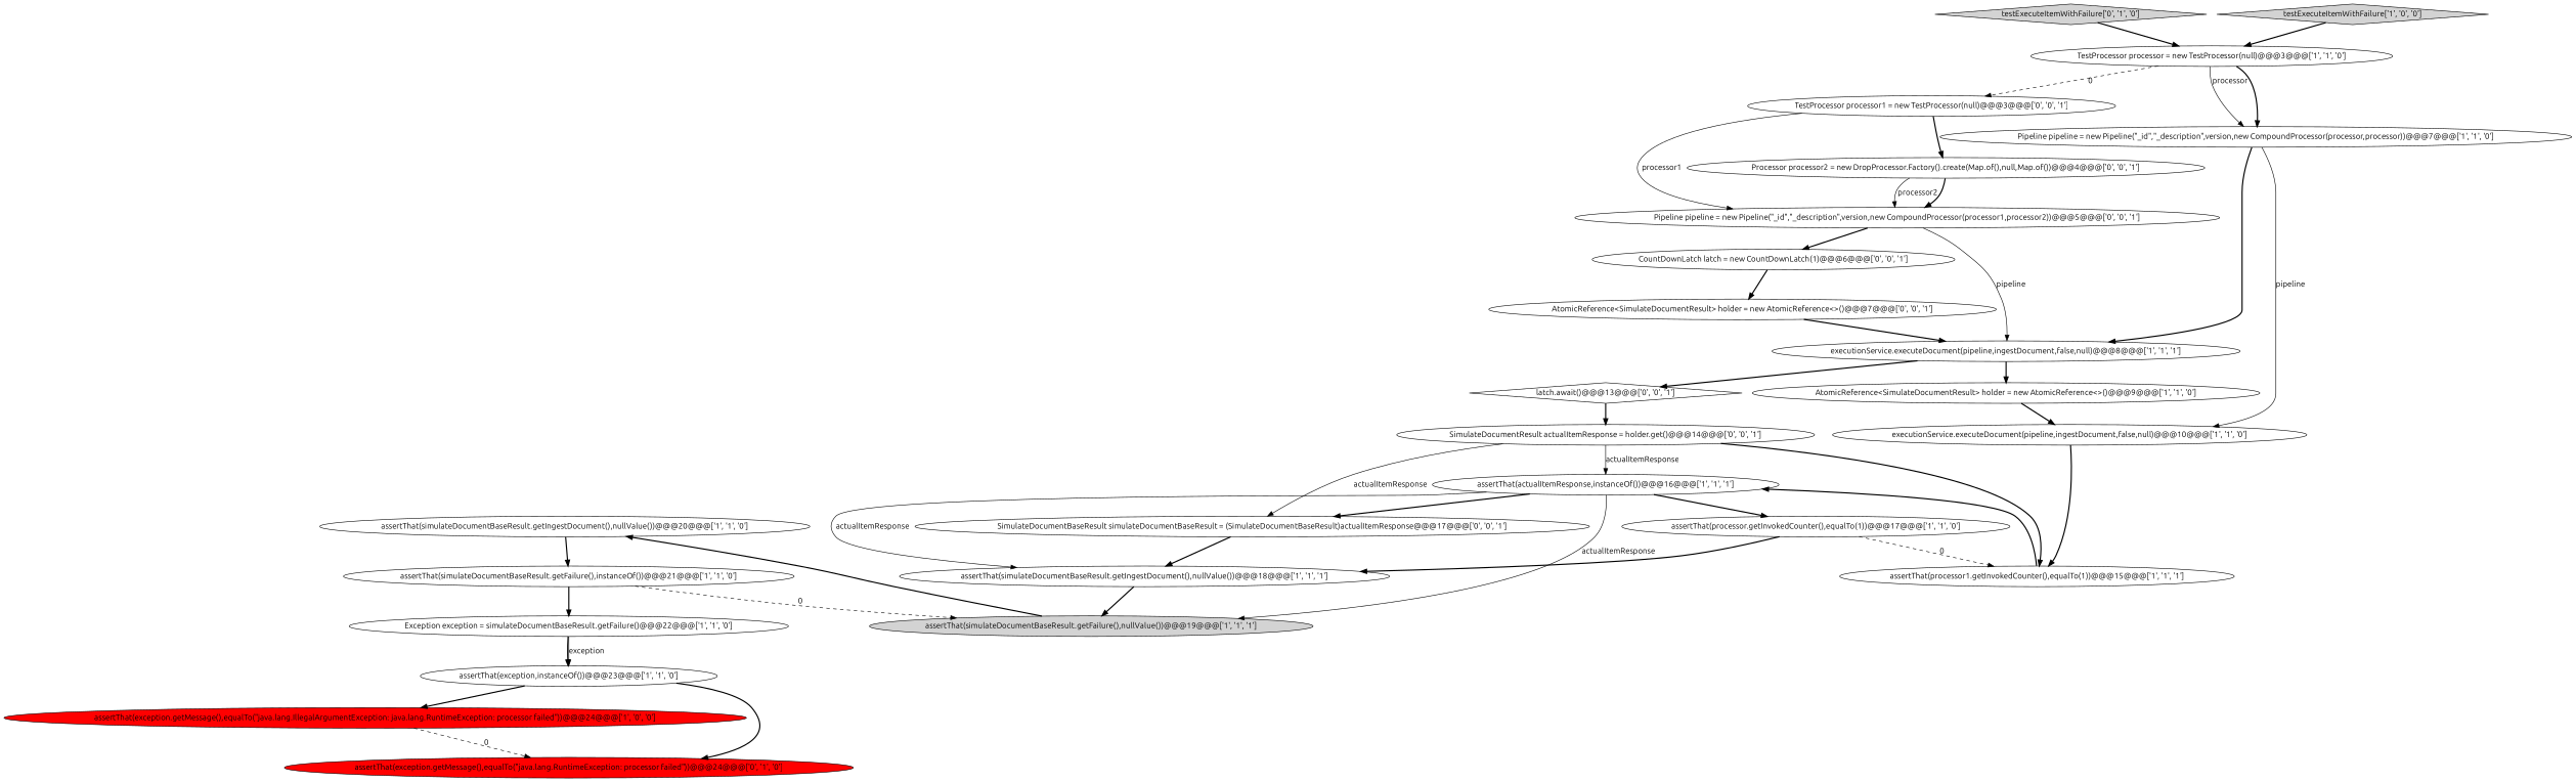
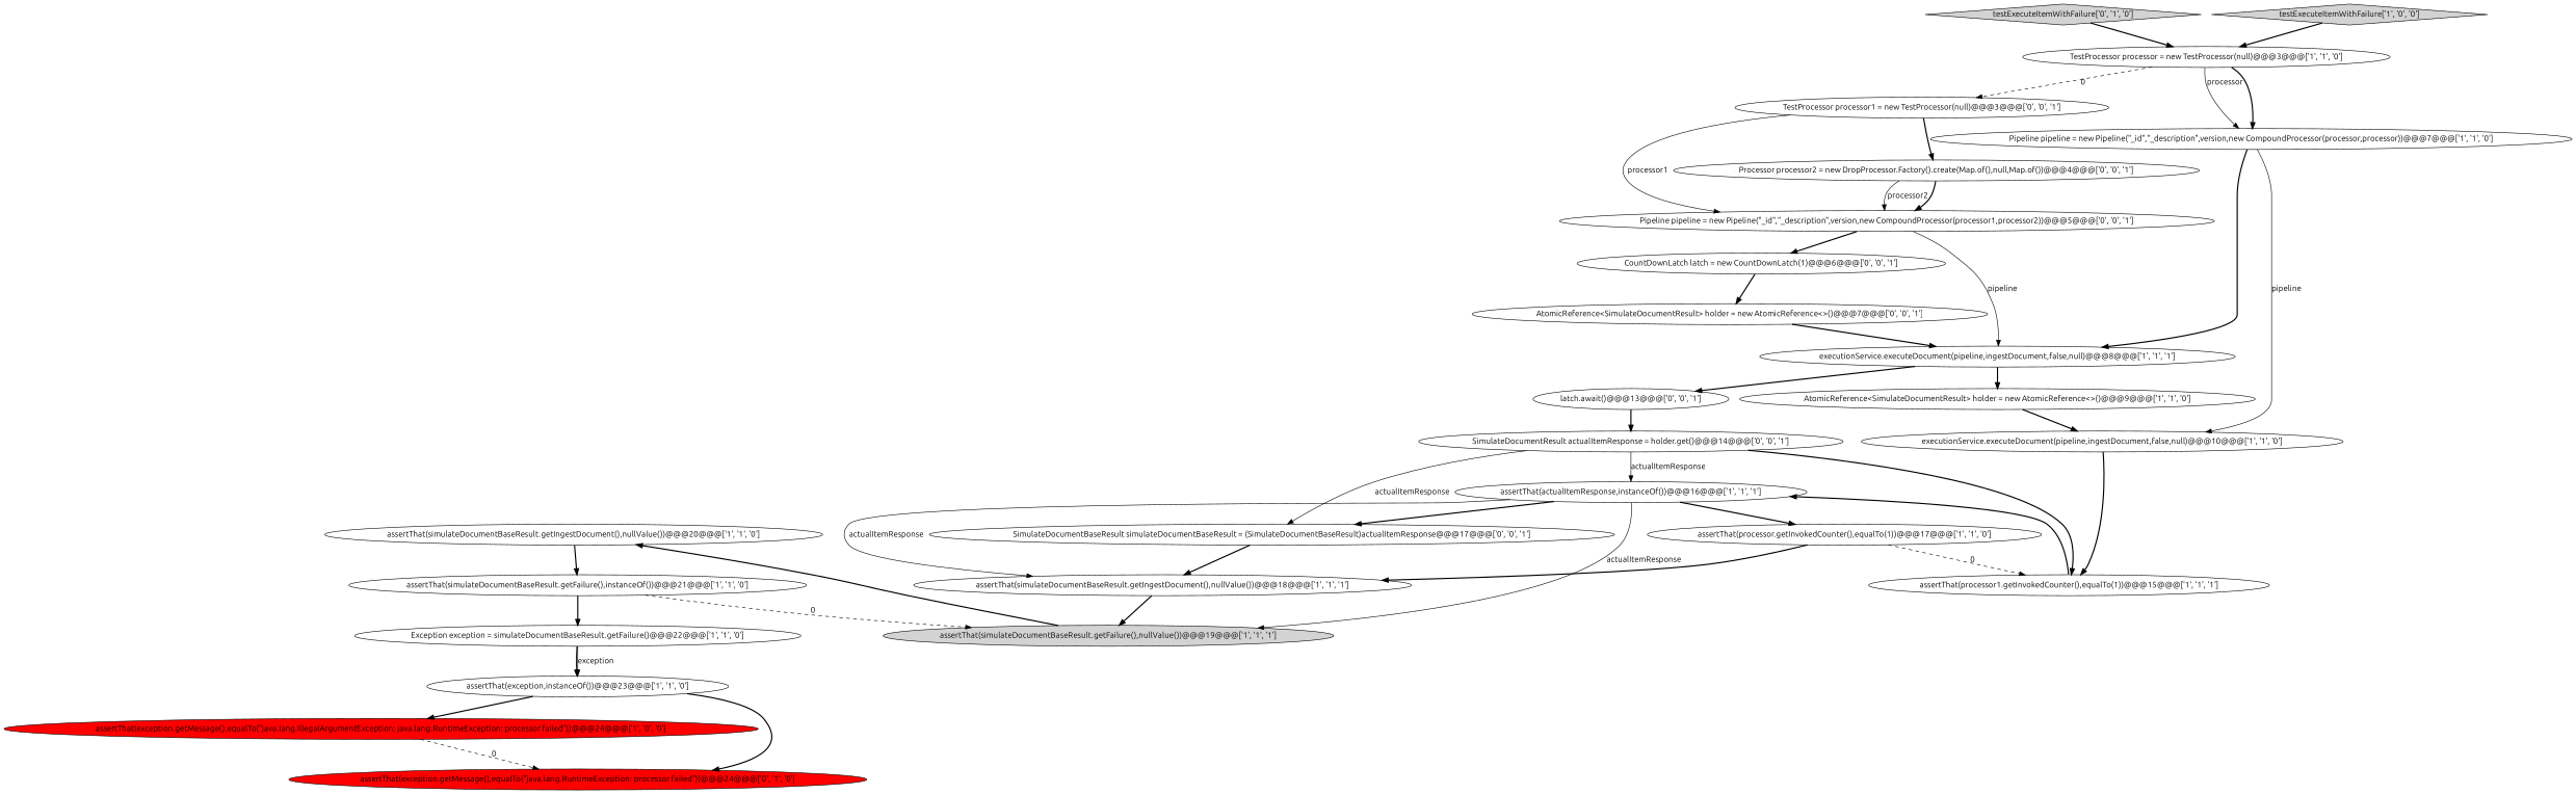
  digraph {
    fontname=Ubuntu
    node [fillcolor=white fontname=Ubuntu shape=ellipse style=filled]
    edge [fontname=Ubuntu style=bold]
    n1 [label="assertThat(simulateDocumentBaseResult.getIngestDocument(),nullValue())@@@20@@@['1', '1', '0']"]
    n2 [label="assertThat(simulateDocumentBaseResult.getFailure(),instanceOf())@@@21@@@['1', '1', '0']"]
    n3 [fillcolor=lightgray label="assertThat(simulateDocumentBaseResult.getFailure(),nullValue())@@@19@@@['1', '1', '1']"]
    n4 [label="Exception exception = simulateDocumentBaseResult.getFailure()@@@22@@@['1', '1', '0']"]
    n5 [fillcolor=lightgray label="testExecuteItemWithFailure['0', '1', '0']" shape=diamond]
    n6 [label="TestProcessor processor = new TestProcessor(null)@@@3@@@['1', '1', '0']"]
    n7 [label="TestProcessor processor1 = new TestProcessor(null)@@@3@@@['0', '0', '1']"]
    n8 [label="Pipeline pipeline = new Pipeline(\"_id\",\"_description\",version,new CompoundProcessor(processor,processor))@@@7@@@['1', '1', '0']"]
    n9 [label="Processor processor2 = new DropProcessor.Factory().create(Map.of(),null,Map.of())@@@4@@@['0', '0', '1']"]
    n10 [label="Pipeline pipeline = new Pipeline(\"_id\",\"_description\",version,new CompoundProcessor(processor1,processor2))@@@5@@@['0', '0', '1']"]
    n11 [label="executionService.executeDocument(pipeline,ingestDocument,false,null)@@@8@@@['1', '1', '1']"]
    n12 [label="CountDownLatch latch = new CountDownLatch(1)@@@6@@@['0', '0', '1']"]
    n13 [fillcolor=lightgray label="testExecuteItemWithFailure['1', '0', '0']" shape=diamond]
    n14 [label="assertThat(simulateDocumentBaseResult.getIngestDocument(),nullValue())@@@18@@@['1', '1', '1']"]
    n15 [fillcolor=red label="assertThat(exception.getMessage(),equalTo(\"java.lang.IllegalArgumentException: java.lang.RuntimeException: processor failed\"))@@@24@@@['1', '0', '0']"]
    n16 [fillcolor=red label="assertThat(exception.getMessage(),equalTo(\"java.lang.RuntimeException: processor failed\"))@@@24@@@['0', '1', '0']"]
    n17 [label="assertThat(exception,instanceOf())@@@23@@@['1', '1', '0']"]
-   n18 [label="latch.await()@@@13@@@['0', '0', '1']" shape=diamond]
+   n18 [label="latch.await()@@@13@@@['0', '0', '1']"]
    n19 [label="AtomicReference<SimulateDocumentResult> holder = new AtomicReference<>()@@@9@@@['1', '1', '0']"]
    n20 [label="AtomicReference<SimulateDocumentResult> holder = new AtomicReference<>()@@@7@@@['0', '0', '1']"]
    n21 [label="assertThat(processor1.getInvokedCounter(),equalTo(1))@@@15@@@['1', '1', '1']"]
    n22 [label="assertThat(actualItemResponse,instanceOf())@@@16@@@['1', '1', '1']"]
    n23 [label="SimulateDocumentBaseResult simulateDocumentBaseResult = (SimulateDocumentBaseResult)actualItemResponse@@@17@@@['0', '0', '1']"]
    n24 [label="assertThat(processor.getInvokedCounter(),equalTo(1))@@@17@@@['1', '1', '0']"]
    n25 [label="executionService.executeDocument(pipeline,ingestDocument,false,null)@@@10@@@['1', '1', '0']"]
    n26 [label="SimulateDocumentResult actualItemResponse = holder.get()@@@14@@@['0', '0', '1']"]
    n1 -> n2
    n2 -> n3 [label=0 style=dashed]
    n2 -> n4
    n3 -> n1
    n4 -> n17
    n4 -> n17 [label=exception style=solid]
    n5 -> n6
    n6 -> n7 [label=0 style=dashed]
    n6 -> n8 [label=processor style=solid]
    n6 -> n8
    n7 -> n9
    n7 -> n10 [label=processor1 style=solid]
    n8 -> n11
    n8 -> n25 [label=pipeline style=solid]
    n9 -> n10 [label=processor2 style=solid]
    n9 -> n10
    n10 -> n11 [label=pipeline style=solid]
    n10 -> n12
    n11 -> n18
    n11 -> n19
    n12 -> n20
    n13 -> n6
    n14 -> n3
    n15 -> n16 [label=0 style=dashed]
    n17 -> n15
    n17 -> n16
    n18 -> n26
    n19 -> n25
    n20 -> n11
    n21 -> n22
    n22 -> n3 [label=actualItemResponse style=solid]
    n22 -> n14 [label=actualItemResponse style=solid]
    n22 -> n23
    n22 -> n24
    n23 -> n14
    n24 -> n14
    n24 -> n21 [label=0 style=dashed]
    n25 -> n21
    n26 -> n21
    n26 -> n22 [label=actualItemResponse style=solid]
    n26 -> n23 [label=actualItemResponse style=solid]
  }
